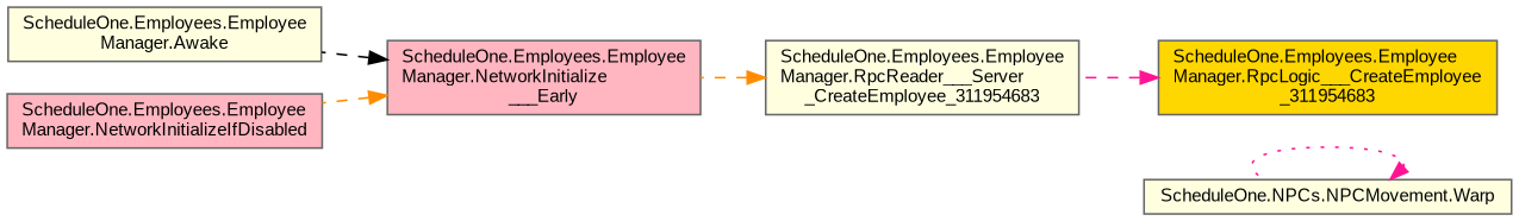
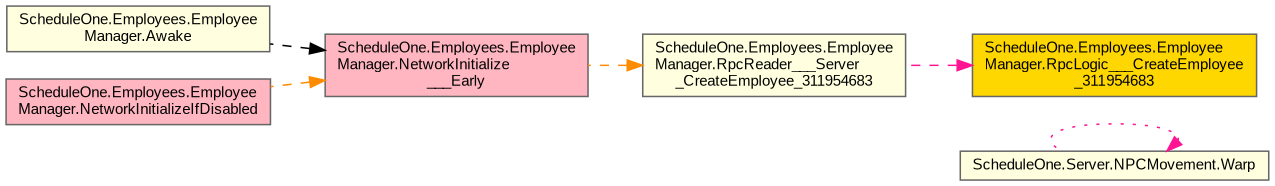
  digraph {
    fontname="Liberation Sans"
    rankdir=RL
    node [color=grey40 fillcolor=lightyellow fontname="Liberation Sans" fontsize=10 shape=box style=filled]
    edge [color=deeppink dir=back fontname="Liberation Sans" fontsize=10 labelfontname=Helvetica labelfontsize=10 style=dashed]
-   n1 [color=gray40 fontcolor=black height=0.2 label="ScheduleOne.NPCs.NPCMovement.Warp" width=0.4]
+   n1 [color=gray40 fontcolor=black height=0.2 label="ScheduleOne.Server.NPCMovement.Warp" width=0.4]
    n2 [fillcolor=gold height=0.2 label="ScheduleOne.Employees.Employee\lManager.RpcLogic___CreateEmployee\l_311954683" width=0.4]
    n3 [height=0.2 label="ScheduleOne.Employees.Employee\lManager.RpcReader___Server\l_CreateEmployee_311954683" width=0.4]
    n4 [fillcolor=lightpink height=0.2 label="ScheduleOne.Employees.Employee\lManager.NetworkInitialize\l___Early" width=0.4]
    n5 [height=0.2 label="ScheduleOne.Employees.Employee\lManager.Awake" width=0.4]
    n6 [fillcolor=lightpink height=0.2 label="ScheduleOne.Employees.Employee\lManager.NetworkInitializeIfDisabled" width=0.4]
    n1 -> n1 [style=dotted]
    n2 -> n3
    n3 -> n4 [color=darkorange]
    n4 -> n5 [color=black]
    n4 -> n6 [color=darkorange]
  }
